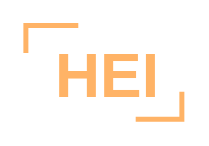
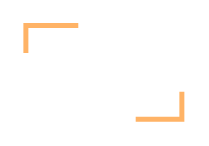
  <mxCell id="0" />
  <mxCell id="1" parent="0" />
- <mxCell id="2" value="&lt;font size=&quot;1&quot; color=&quot;#ffb366&quot;&gt;&lt;b style=&quot;font-size: 50px&quot;&gt;HEI&lt;/b&gt;&lt;/font&gt;" style="text;html=1;align=center;verticalAlign=middle;resizable=0;points=[];autosize=1;strokeColor=none;fillColor=none;" vertex="1" parent="1"><mxGeometry x="35" y="45" width="100" height="30" as="geometry" /></mxCell>
  <mxCell id="3" value="" style="shape=partialRectangle;whiteSpace=wrap;html=1;bottom=0;right=0;fillColor=none;fontSize=50;fontColor=#FFB366;strokeWidth=4;strokeColor=#FFB366;" vertex="1" parent="1"><mxGeometry x="20" y="20" width="40" height="20" as="geometry" /></mxCell>
  <mxCell id="4" value="" style="shape=partialRectangle;whiteSpace=wrap;html=1;bottom=0;right=0;fillColor=none;fontSize=50;fontColor=#FFB366;strokeWidth=4;strokeColor=#FFB366;rotation=-180;" vertex="1" parent="1"><mxGeometry x="110" y="75" width="35" height="20" as="geometry" /></mxCell>
